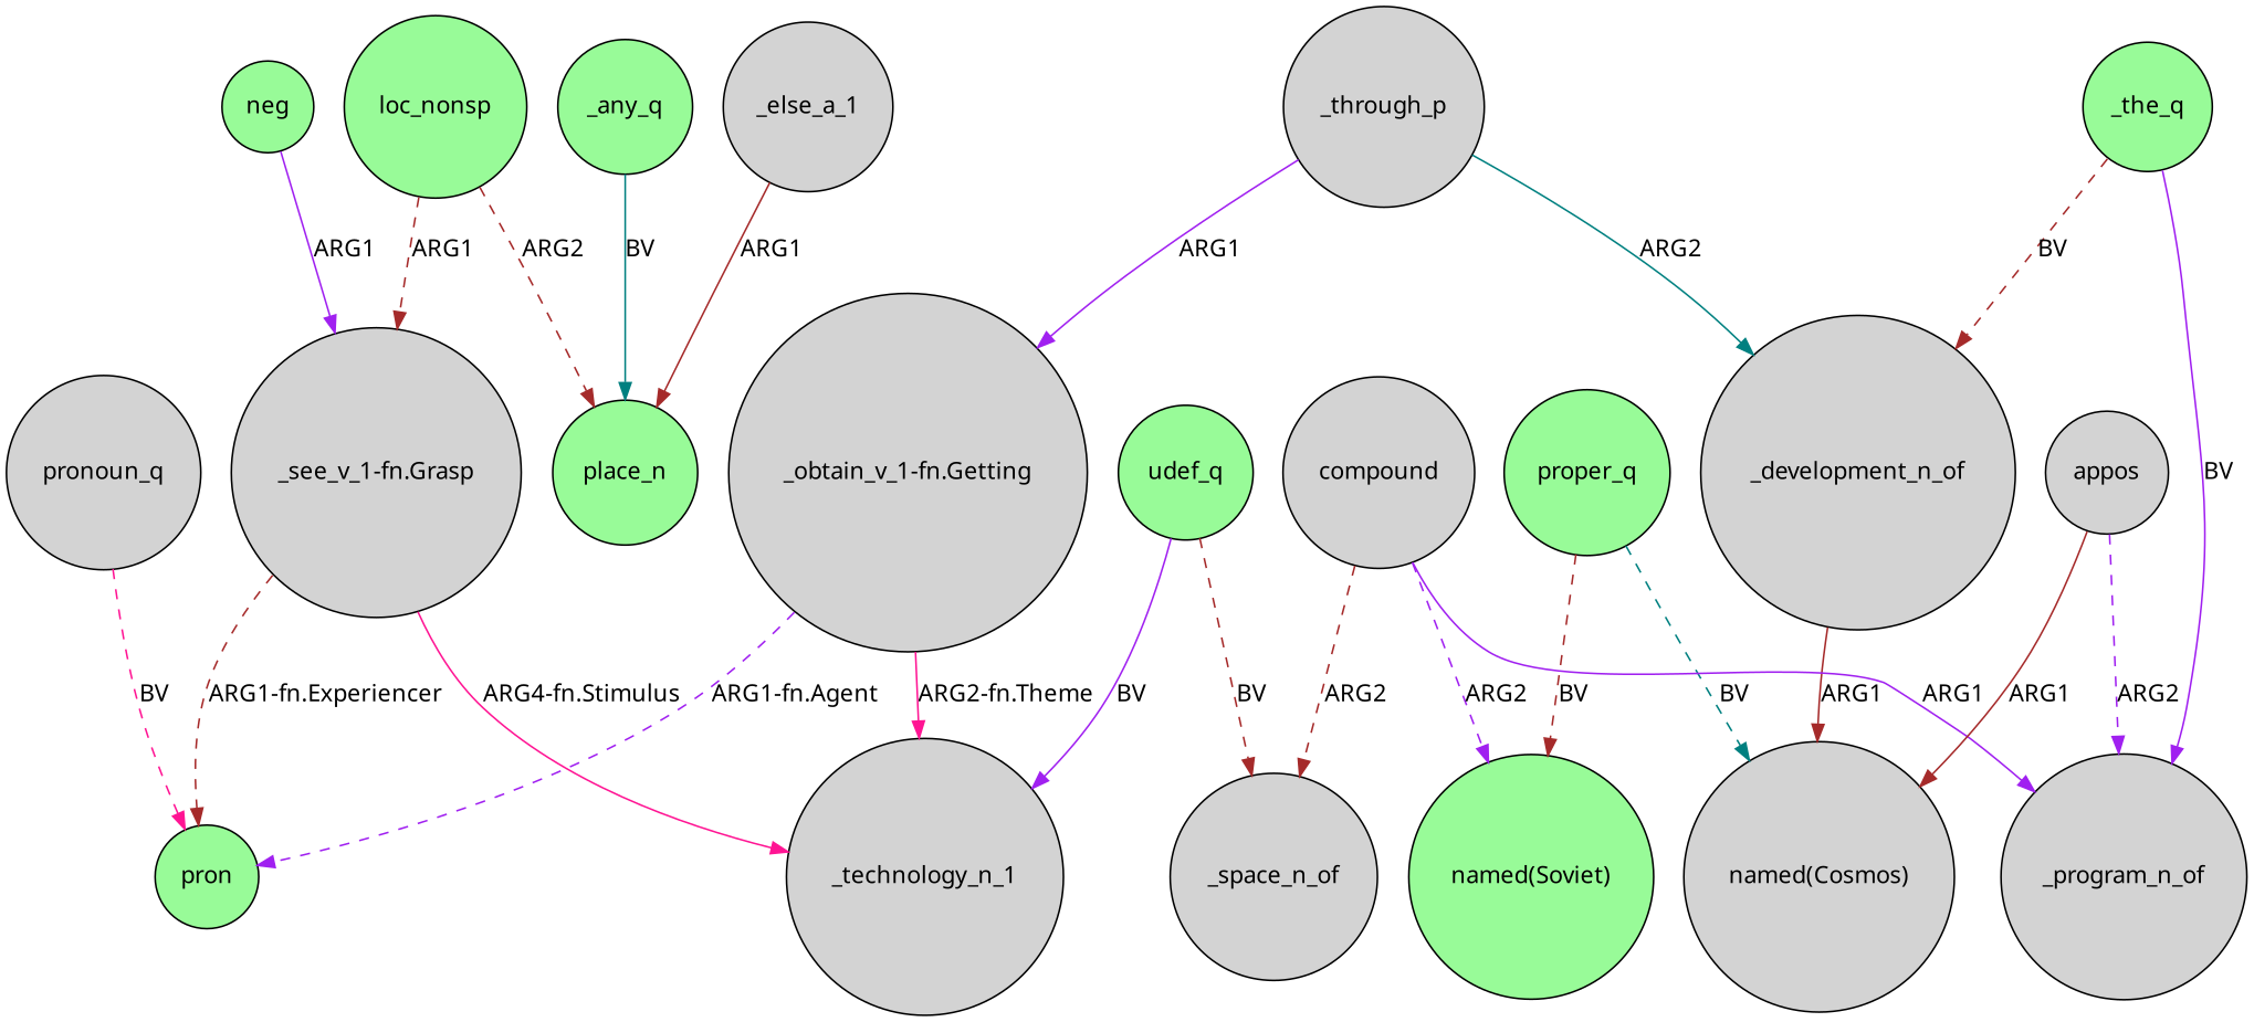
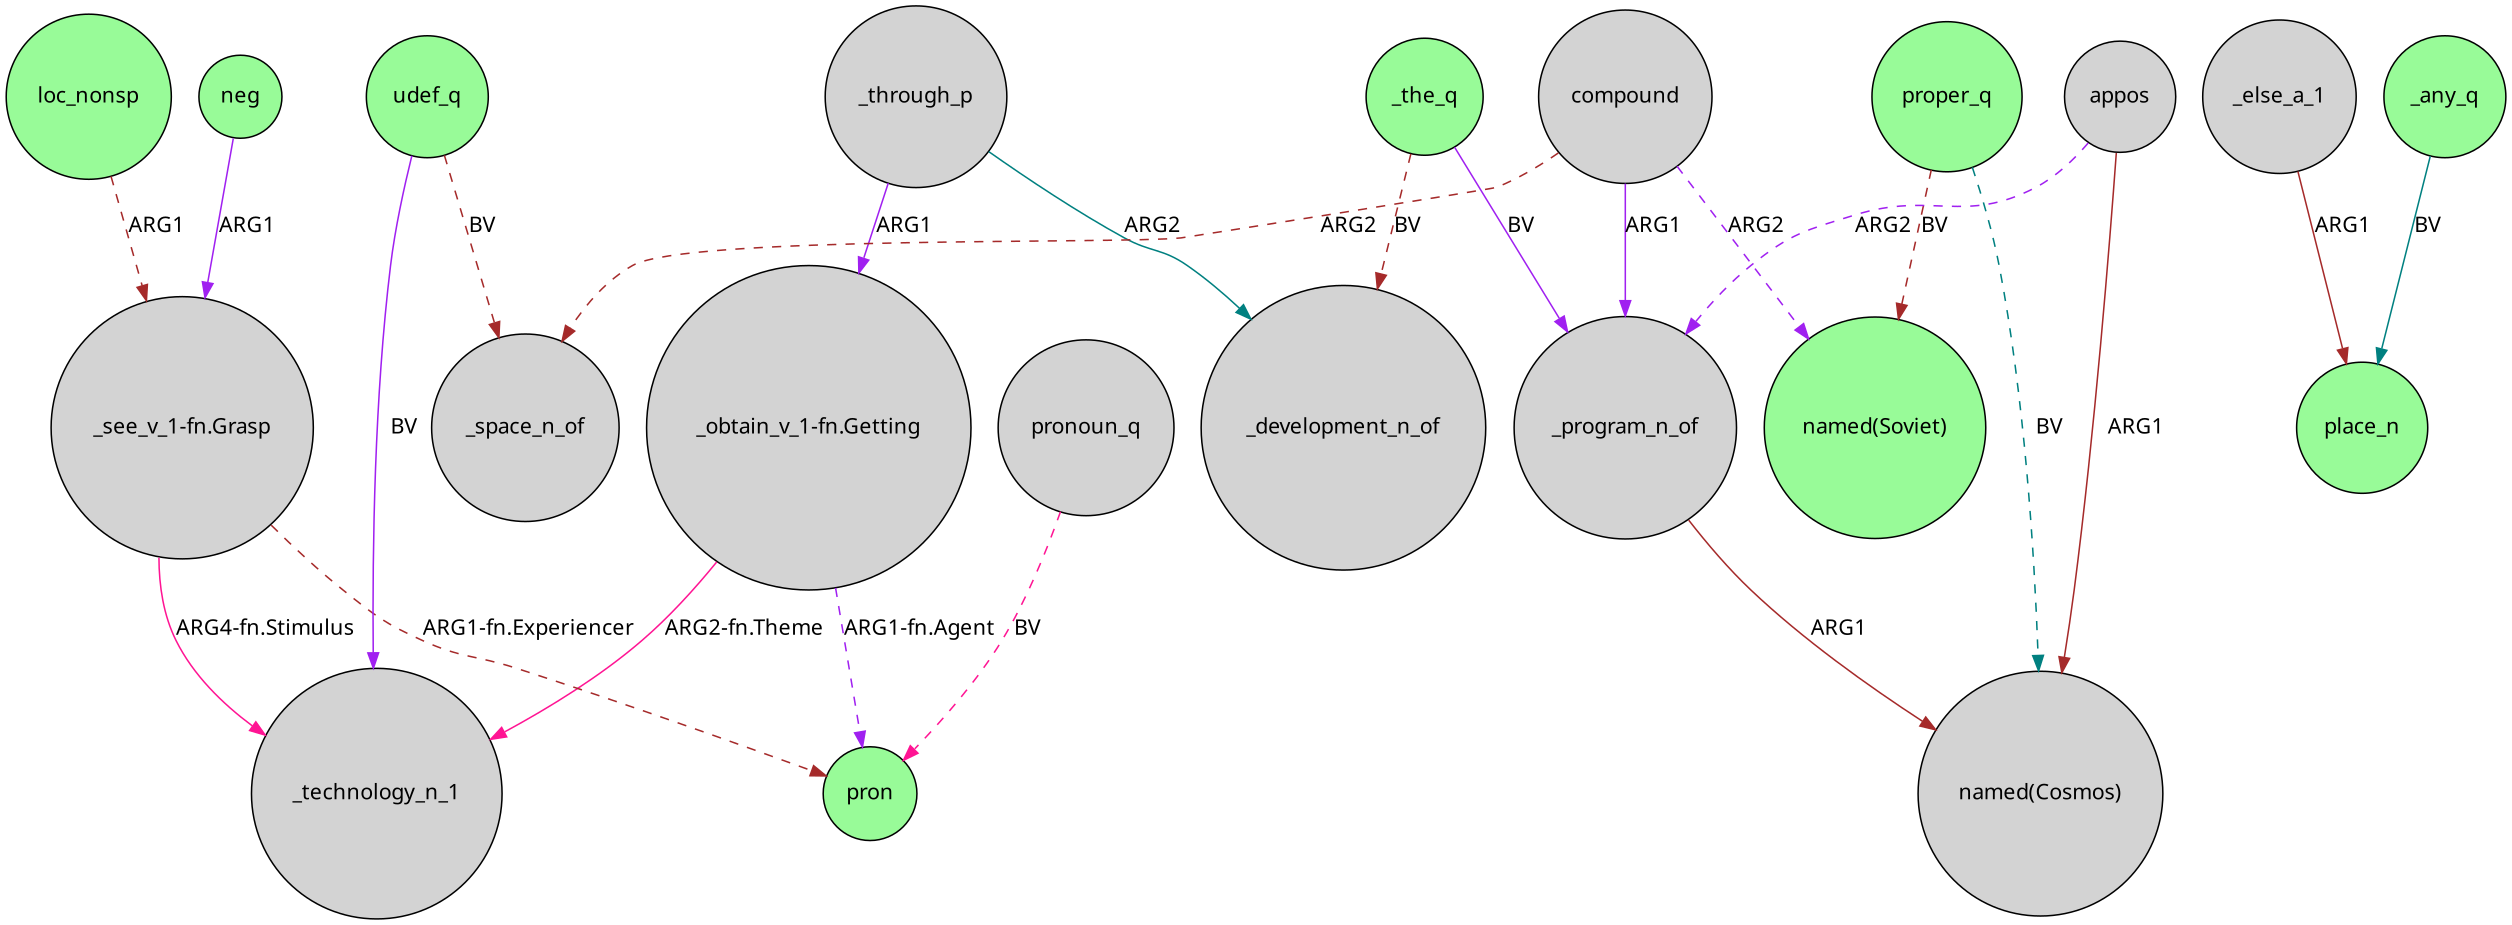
  digraph {
    fontname="Noto Sans"
    node [fillcolor=lightgrey fontname="Noto Sans" shape=circle style=filled]
    edge [color=brown fontname="Noto Sans" style=solid]
    _through_p
    "_obtain_v_1-fn.Getting"
    _development_n_of
    _technology_n_1
    pron [fillcolor=palegreen]
    "named(Cosmos)"
    _the_q [fillcolor=palegreen]
    _program_n_of
    "_see_v_1-fn.Grasp"
    neg [fillcolor=palegreen]
    proper_q [fillcolor=palegreen]
    "named(Soviet)" [fillcolor=palegreen]
    compound
    _space_n_of
    pronoun_q
    place_n [fillcolor=palegreen]
    _else_a_1
    udef_q [fillcolor=palegreen]
    appos
    loc_nonsp [fillcolor=palegreen]
    _any_q [fillcolor=palegreen]
    _through_p -> "_obtain_v_1-fn.Getting" [color=purple label=ARG1]
    _through_p -> _development_n_of [color=teal label=ARG2]
    "_obtain_v_1-fn.Getting" -> _technology_n_1 [color=deeppink label="ARG2-fn.Theme"]
    "_obtain_v_1-fn.Getting" -> pron [color=purple label="ARG1-fn.Agent" style=dashed]
-   _development_n_of -> "named(Cosmos)" [label=ARG1]
+   _program_n_of -> "named(Cosmos)" [label=ARG1]
    _the_q -> _development_n_of [label=BV style=dashed]
    _the_q -> _program_n_of [color=purple label=BV]
    "_see_v_1-fn.Grasp" -> _technology_n_1 [color=deeppink label="ARG4-fn.Stimulus"]
    "_see_v_1-fn.Grasp" -> pron [label="ARG1-fn.Experiencer" style=dashed]
    neg -> "_see_v_1-fn.Grasp" [color=purple label=ARG1]
    proper_q -> "named(Cosmos)" [color=teal label=BV style=dashed]
    proper_q -> "named(Soviet)" [label=BV style=dashed]
    compound -> _program_n_of [color=purple label=ARG1]
    compound -> "named(Soviet)" [color=purple label=ARG2 style=dashed]
    compound -> _space_n_of [label=ARG2 style=dashed]
    pronoun_q -> pron [color=deeppink label=BV style=dashed]
    _else_a_1 -> place_n [label=ARG1]
    udef_q -> _technology_n_1 [color=purple label=BV]
    udef_q -> _space_n_of [label=BV style=dashed]
    appos -> "named(Cosmos)" [label=ARG1]
    appos -> _program_n_of [color=purple label=ARG2 style=dashed]
    loc_nonsp -> "_see_v_1-fn.Grasp" [label=ARG1 style=dashed]
-   loc_nonsp -> place_n [label=ARG2 style=dashed]
    _any_q -> place_n [color=teal label=BV]
  }
